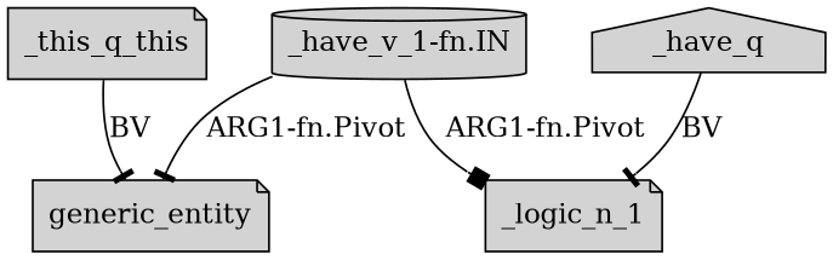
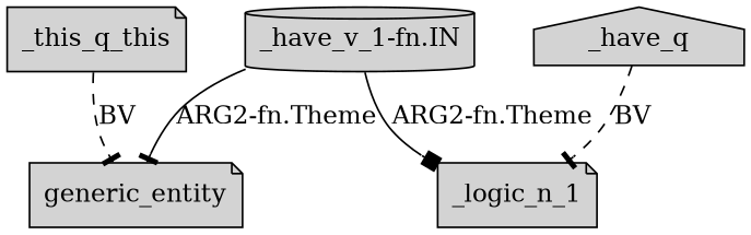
  digraph {
    node [shape=note style=filled]
    edge [arrowhead=tee style=solid]
    "_have_v_1-fn.IN" [shape=cylinder]
    generic_entity
    _logic_n_1
    n4 [label=_have_q shape=house]
    n5 [label=_this_q_this]
-   "_have_v_1-fn.IN" -> generic_entity [label="ARG1-fn.Pivot"]
-   "_have_v_1-fn.IN" -> _logic_n_1 [arrowhead=box label="ARG1-fn.Pivot"]
-   n4 -> _logic_n_1 [label=BV]
-   n5 -> generic_entity [label=BV]
+   "_have_v_1-fn.IN" -> generic_entity [label="ARG2-fn.Theme"]
+   "_have_v_1-fn.IN" -> _logic_n_1 [arrowhead=box label="ARG2-fn.Theme"]
+   n4 -> _logic_n_1 [label=BV style=dashed]
+   n5 -> generic_entity [label=BV style=dashed]
  }
